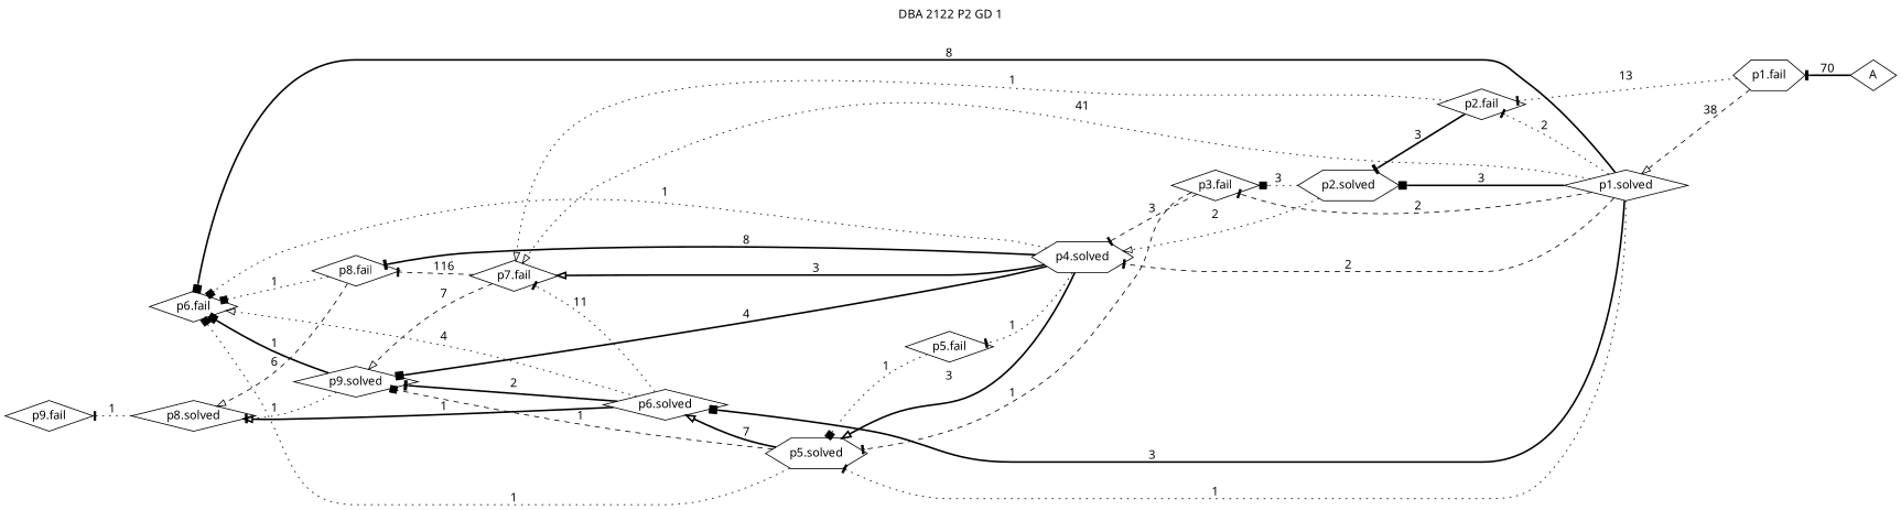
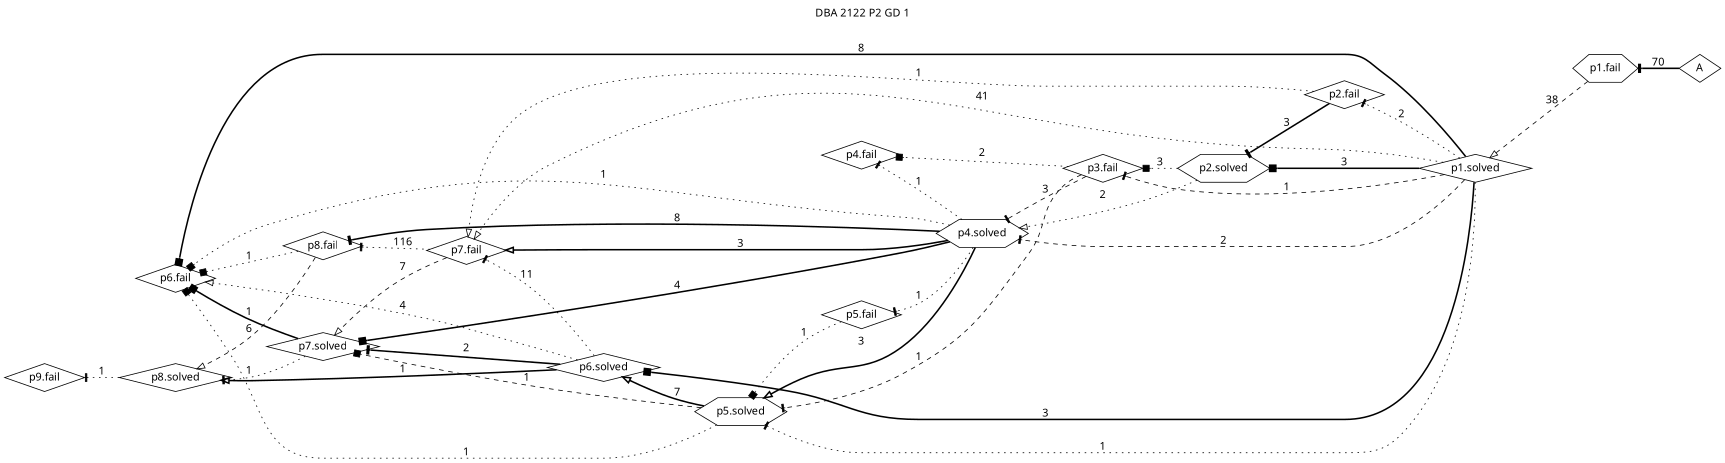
  digraph {
    fontname="Noto Sans"
    label=" DBA 2122 P2 GD 1 "
    labelloc=tl
    rankdir=RL
    node [fontname="Noto Sans" shape=diamond]
    edge [arrowhead=tee fontname="Noto Sans" style=dotted]
    n1 [label=A]
    n2 [label="p1.fail" shape=hexagon]
    n3 [label="p1.solved"]
    n4 [label="p2.fail"]
    n5 [label="p2.solved" shape=hexagon]
    n6 [label="p3.fail"]
    n7 [label="p4.solved" shape=hexagon]
    n8 [label="p5.solved" shape=hexagon]
    n9 [label="p6.solved"]
    n10 [label="p7.fail"]
    n11 [label="p6.fail"]
-   n13 [label="p9.solved"]
+   n12 [label="p4.fail"]
+   n13 [label="p7.solved"]
    n14 [label="p8.fail"]
    n15 [label="p5.fail"]
    n16 [label="p8.solved"]
    n17 [label="p9.fail"]
    n1 -> n2 [label=70 style=bold]
    n2 -> n3 [arrowhead=onormal label=38 style=dashed]
-   n2 -> n4 [label=13]
    n3 -> n4 [label=2]
    n3 -> n5 [arrowhead=box label=3 style=bold]
-   n3 -> n6 [label=2 style=dashed]
+   n3 -> n6 [label=1 style=dashed]
    n3 -> n7 [label=2 style=dashed]
    n3 -> n8 [label=1]
    n3 -> n9 [arrowhead=box label=3 style=bold]
    n3 -> n10 [arrowhead=onormal label=41]
    n3 -> n11 [arrowhead=box label=8 style=bold]
    n4 -> n5 [label=3 style=bold]
    n4 -> n10 [arrowhead=onormal label=1]
    n5 -> n6 [arrowhead=box label=3]
    n5 -> n7 [arrowhead=onormal label=2]
    n6 -> n7 [label=3 style=dashed]
    n6 -> n8 [label=1 style=dashed]
+   n6 -> n12 [arrowhead=box label=2]
    n7 -> n8 [arrowhead=onormal label=3 style=bold]
    n7 -> n10 [arrowhead=onormal label=3 style=bold]
    n7 -> n11 [arrowhead=box label=1]
+   n7 -> n12 [label=1]
    n7 -> n13 [arrowhead=box label=4 style=bold]
    n7 -> n14 [label=8 style=bold]
    n7 -> n15 [label=1]
    n8 -> n9 [arrowhead=onormal label=7 style=bold]
    n8 -> n11 [arrowhead=box label=1]
    n8 -> n13 [arrowhead=box label=1 style=dashed]
    n9 -> n10 [label=11]
    n9 -> n11 [arrowhead=onormal label=4]
    n9 -> n13 [label=2 style=bold]
    n9 -> n16 [arrowhead=onormal label=1 style=bold]
    n10 -> n13 [arrowhead=onormal label=7 style=dashed]
-   n10 -> n14 [label=116 style=dashed]
+   n10 -> n14 [label=116]
    n13 -> n11 [arrowhead=box label=1 style=bold]
    n13 -> n16 [label=1]
    n14 -> n11 [arrowhead=box label=1]
    n14 -> n16 [arrowhead=onormal label=6 style=dashed]
    n15 -> n8 [arrowhead=box label=1]
    n16 -> n17 [label=1]
  }
